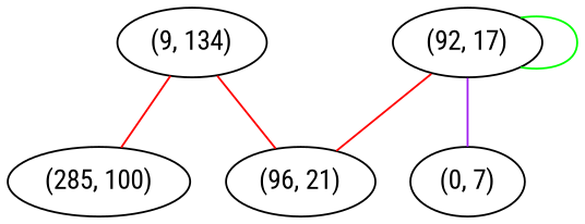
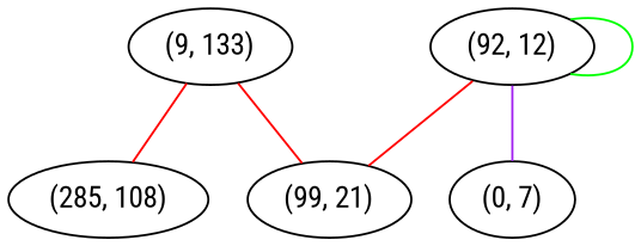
  graph {
    fontname="Roboto Condensed"
    node [fontname="Roboto Condensed"]
    edge [color=red fontname="Roboto Condensed" weight=1]
-   "(9, 133)" [label="(9, 134)"]
-   "(285, 108)" [label="(285, 100)"]
-   "(96, 21)"
-   "(92, 12)" [label="(92, 17)"]
+   "(9, 133)"
+   "(285, 108)"
+   "(96, 21)" [label="(99, 21)"]
+   "(92, 12)"
    n5 [label="(0, 7)"]
    "(9, 133)" -- "(285, 108)"
    "(9, 133)" -- "(96, 21)"
    "(92, 12)" -- "(96, 21)"
    "(92, 12)" -- "(92, 12)" [color=green weight=2]
    "(92, 12)" -- n5 [color=purple weight=4]
  }
